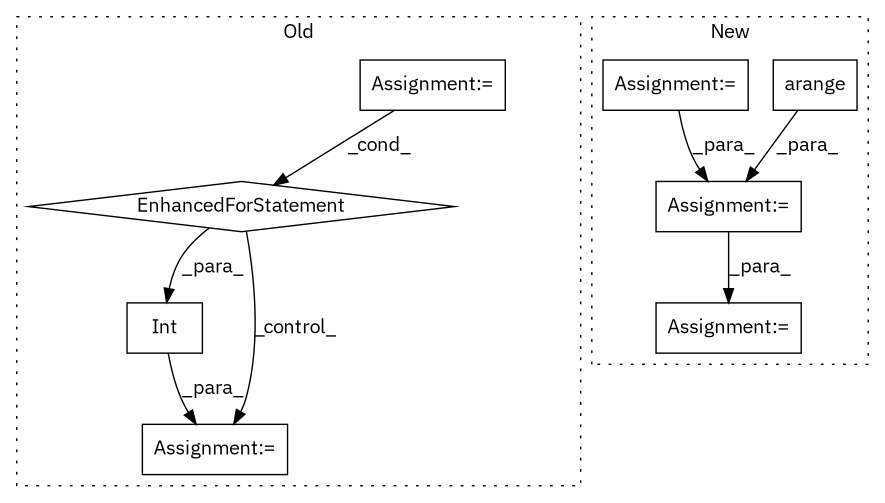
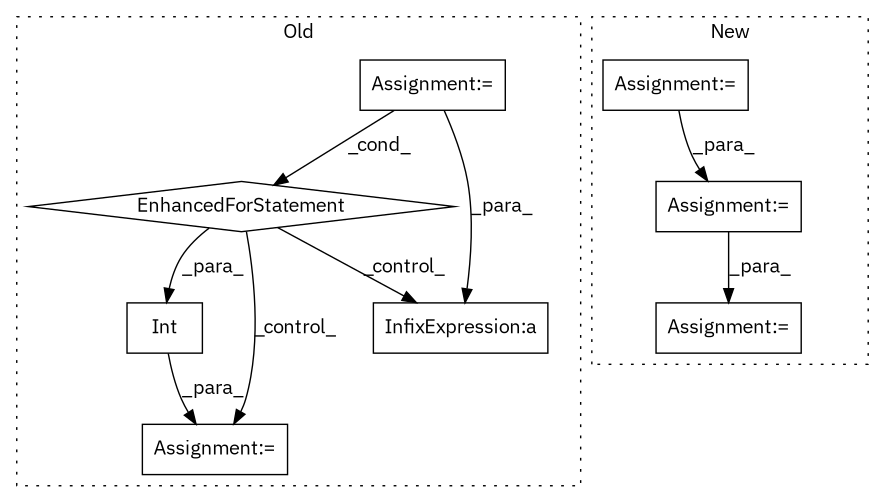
  digraph {
    fontname="IBM Plex Sans"
    node [a=7 fontname="IBM Plex Sans" l=1 s="4714,4819" shape=box]
    edge [fontname="IBM Plex Sans"]
    n1 [a=32 l=5 label=Int s=5002]
    n2 [label="Assignment:=" s=5039]
    n3 [a=70 l="57,2" label=EnhancedForStatement shape=diamond]
+   n4 [a=27 l=3 label="InfixExpression:a" s=4841]
    n5 [l="57,2" label="Assignment:="]
-   n6 [a=32 l="7,1" label=arange s="3124,3150"]
    n7 [l="102,2" label="Assignment:=" s="3212,3348"]
    n8 [label="Assignment:=" s=3017]
    n9 [label="Assignment:=" s=3084]
    subgraph cluster_1 {
      label=Old
      style=dotted
      n1
      n2
      n3
+     n4
      n5
    }
    subgraph cluster_2 {
      label=New
      style=dotted
-     n6
      n7
      n8
      n9
    }
    n1 -> n2 [label=_para_]
    n3 -> n1 [label=_para_]
    n3 -> n2 [label=_control_]
+   n3 -> n4 [label=_control_]
    n5 -> n3 [label=_cond_]
-   n6 -> n9 [label=_para_]
+   n5 -> n4 [label=_para_]
    n8 -> n9 [label=_para_]
    n9 -> n7 [label=_para_]
  }
